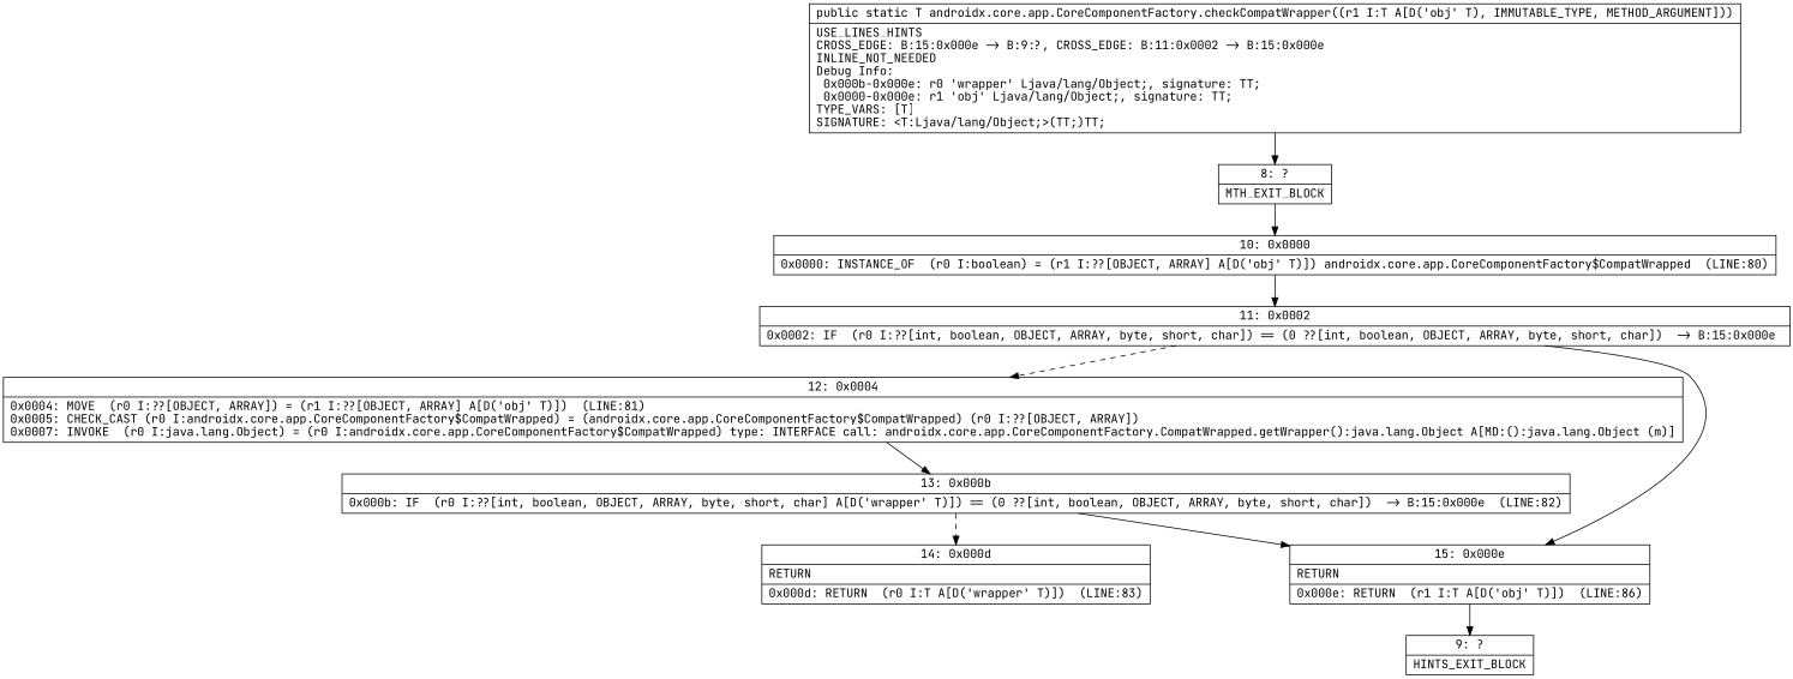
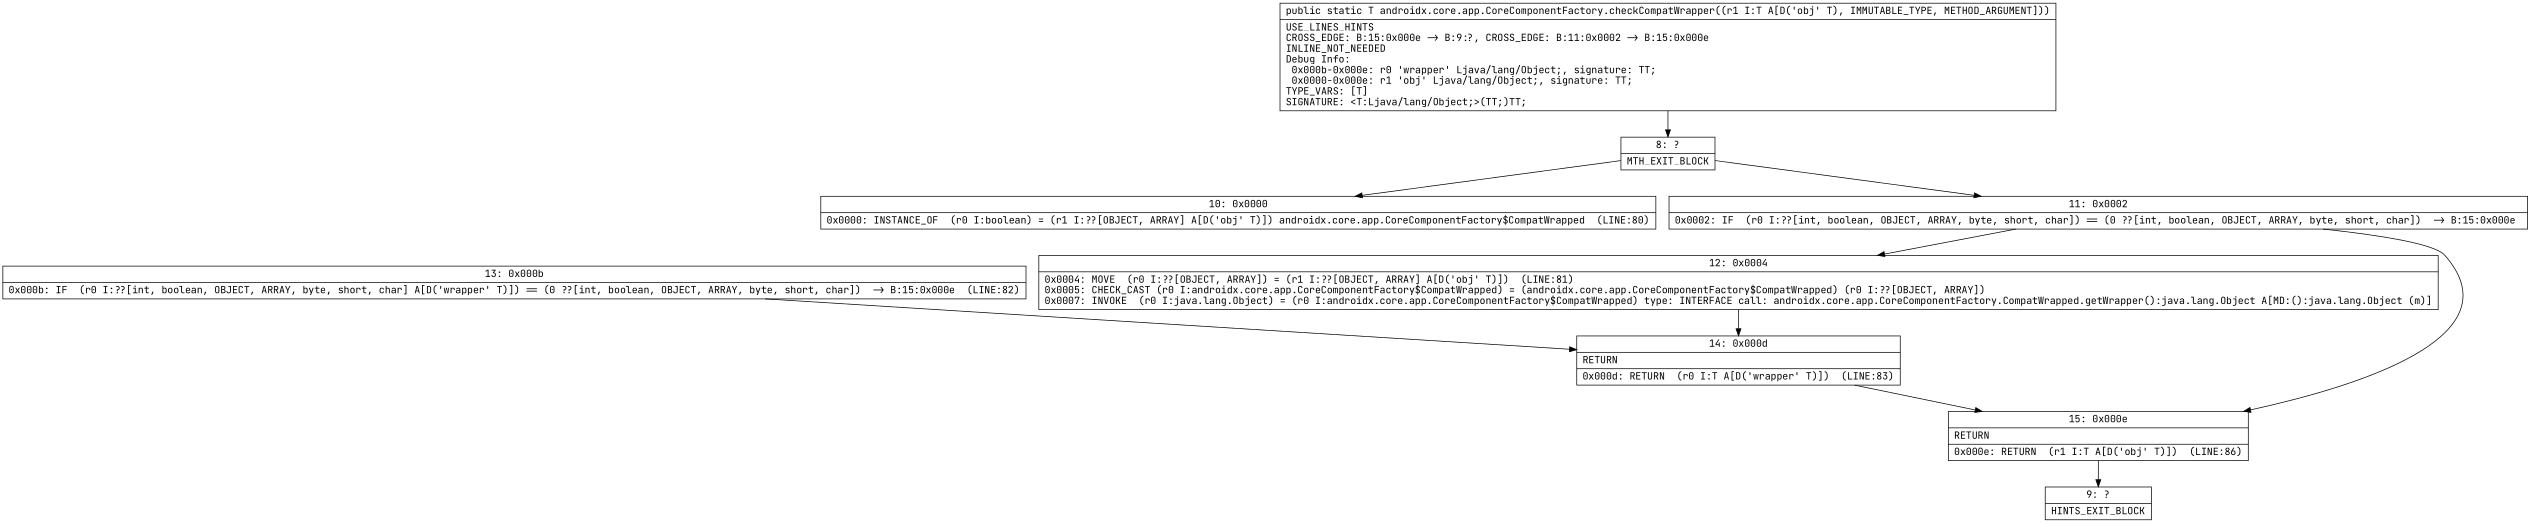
  digraph {
    fontname="JetBrains Mono"
    node [fontname="JetBrains Mono" shape=record]
    edge [fontname="JetBrains Mono"]
    n1 [label="{8\:\ ?|MTH_EXIT_BLOCK\l}"]
    n2 [label="{10\:\ 0x0000|0x0000: INSTANCE_OF  (r0 I:boolean) = (r1 I:??[OBJECT, ARRAY] A[D('obj' T)]) androidx.core.app.CoreComponentFactory$CompatWrapped  (LINE:80)\l}"]
    n3 [label="{11\:\ 0x0002|0x0002: IF  (r0 I:??[int, boolean, OBJECT, ARRAY, byte, short, char]) == (0 ??[int, boolean, OBJECT, ARRAY, byte, short, char])  \-\> B:15:0x000e \l}"]
    n4 [label="{12\:\ 0x0004|0x0004: MOVE  (r0 I:??[OBJECT, ARRAY]) = (r1 I:??[OBJECT, ARRAY] A[D('obj' T)])  (LINE:81)\l0x0005: CHECK_CAST (r0 I:androidx.core.app.CoreComponentFactory$CompatWrapped) = (androidx.core.app.CoreComponentFactory$CompatWrapped) (r0 I:??[OBJECT, ARRAY]) \l0x0007: INVOKE  (r0 I:java.lang.Object) = (r0 I:androidx.core.app.CoreComponentFactory$CompatWrapped) type: INTERFACE call: androidx.core.app.CoreComponentFactory.CompatWrapped.getWrapper():java.lang.Object A[MD:():java.lang.Object (m)]\l}"]
    n5 [label="{15\:\ 0x000e|RETURN\l|0x000e: RETURN  (r1 I:T A[D('obj' T)])  (LINE:86)\l}"]
    n6 [label="{13\:\ 0x000b|0x000b: IF  (r0 I:??[int, boolean, OBJECT, ARRAY, byte, short, char] A[D('wrapper' T)]) == (0 ??[int, boolean, OBJECT, ARRAY, byte, short, char])  \-\> B:15:0x000e  (LINE:82)\l}"]
    n7 [label="{9\:\ ?|HINTS_EXIT_BLOCK\l}"]
    n8 [label="{14\:\ 0x000d|RETURN\l|0x000d: RETURN  (r0 I:T A[D('wrapper' T)])  (LINE:83)\l}"]
    n9 [label="{public static T androidx.core.app.CoreComponentFactory.checkCompatWrapper((r1 I:T A[D('obj' T), IMMUTABLE_TYPE, METHOD_ARGUMENT]))  | USE_LINES_HINTS\lCROSS_EDGE: B:15:0x000e \-\> B:9:?, CROSS_EDGE: B:11:0x0002 \-\> B:15:0x000e\lINLINE_NOT_NEEDED\lDebug Info:\l  0x000b\-0x000e: r0 'wrapper' Ljava\/lang\/Object;, signature: TT;\l  0x0000\-0x000e: r1 'obj' Ljava\/lang\/Object;, signature: TT;\lTYPE_VARS: [T]\lSIGNATURE: \<T:Ljava\/lang\/Object;\>(TT;)TT;\l}"]
    n1 -> n2
-   n2 -> n3
-   n3 -> n4 [style=dashed]
+   n1 -> n3
+   n3 -> n4 [style=solid]
    n3 -> n5
-   n4 -> n6
+   n4 -> n8
    n5 -> n7
-   n6 -> n5
-   n6 -> n8 [style=dashed]
+   n8 -> n5
+   n6 -> n8 [style=solid]
    n9 -> n1
  }
